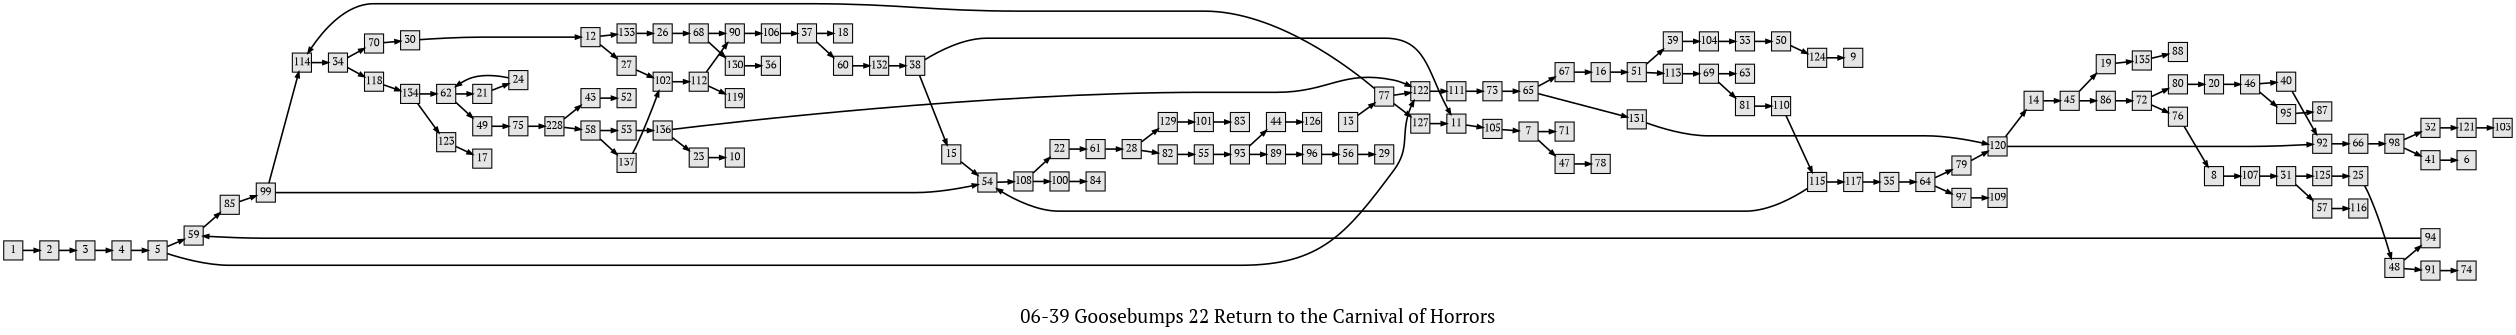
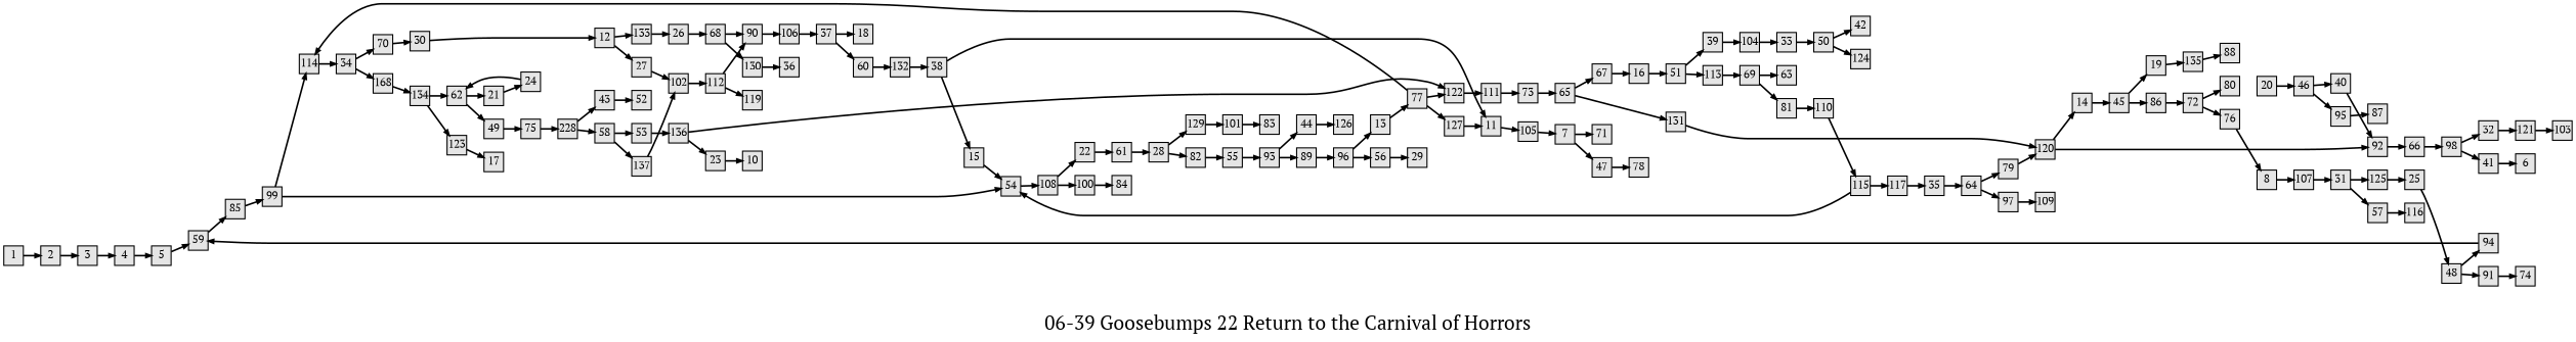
  digraph {
    fontname="PT Serif"
    fontsize=36
    label="06-39 Goosebumps 22 Return to the Carnival of Horrors"
    nodesep=0.35
    ordering=out
    rankdir=LR
    ranksep=0.45
    node [fillcolor=grey90 fixedsize=true fontname="PT Serif" fontsize=20 labelfloat=true margin="0,0" penwidth=2 regular=true shape=rect style=filled]
    edge [fontname="PT Serif" fontsize=12 labelfloat=true penwidth=3]
    1
    2
    3
    4
    5
    59
    122
    85
    111
    99
    73
    7
    71
    47
    78
    8
    107
    31
    125
    57
    11
    105
    12
    133
    27
    26
    102
    68
    112
    13
    77
    114
    127
    34
    14
    45
    19
    86
    135
    72
    15
    54
    108
    22
    100
    16
    51
    39
    113
    104
    69
    88
    20
    46
    40
    95
    92
    87
    21
    24
    62
    49
    61
    28
    129
    82
    23
    10
    75
    25
    48
    94
    91
    74
    90
    130
    106
    36
    119
    101
    55
    83
    93
    30
    116
    32
    121
    103
    33
    50
+   42
    124
-   9
    70
-   118
+   118 [label=168]
    134
    123
    35
    64
    79
    97
    120
    109
    37
    18
    60
    132
    38
    66
    98
    41
    6
    110
    115
    117
    43
    52
    44
    126
    80
    76
    n122 [label=228]
    58
    63
    81
    53
    136
    84
    89
    96
    56
    29
    137
    65
    67
    131
    17
    1 -> 2
    2 -> 3
    3 -> 4
    4 -> 5
    5 -> 59
-   5 -> 122
    59 -> 85
    122 -> 111
    85 -> 99
    111 -> 73
    99 -> 114
    99 -> 54
    73 -> 65
    7 -> 71
    7 -> 47
    47 -> 78
    8 -> 107
    107 -> 31
    31 -> 125
    31 -> 57
    125 -> 25
    57 -> 116
    11 -> 105
    105 -> 7
    12 -> 133
    12 -> 27
    133 -> 26
    27 -> 102
    26 -> 68
    102 -> 112
    68 -> 90
    68 -> 130
    112 -> 90
    112 -> 119
    13 -> 77
    77 -> 122
    77 -> 114
    77 -> 127
    114 -> 34
    127 -> 11
    34 -> 70
    34 -> 118
    14 -> 45
    45 -> 19
    45 -> 86
    19 -> 135
    86 -> 72
    135 -> 88
    72 -> 80
    72 -> 76
    15 -> 54
    54 -> 108
    108 -> 22
    108 -> 100
    22 -> 61
    100 -> 84
    16 -> 51
    51 -> 39
    51 -> 113
    39 -> 104
    113 -> 69
    104 -> 33
    69 -> 63
    69 -> 81
    20 -> 46
    46 -> 40
    46 -> 95
    40 -> 92
    95 -> 87
    92 -> 66
    21 -> 24
    24 -> 62
    62 -> 21
    62 -> 49
    49 -> 75
    61 -> 28
    28 -> 129
    28 -> 82
    129 -> 101
    82 -> 55
    23 -> 10
    75 -> n122
    25 -> 48
    48 -> 94
    48 -> 91
    94 -> 59
    91 -> 74
    90 -> 106
    130 -> 36
    106 -> 37
    101 -> 83
    55 -> 93
    93 -> 44
    93 -> 89
    30 -> 12
    32 -> 121
    121 -> 103
    33 -> 50
+   50 -> 42
    50 -> 124
-   124 -> 9
    70 -> 30
    118 -> 134
    134 -> 62
    134 -> 123
    123 -> 17
    35 -> 64
    64 -> 79
    64 -> 97
    79 -> 120
    97 -> 109
    120 -> 14
    120 -> 92
    37 -> 18
    37 -> 60
    60 -> 132
    132 -> 38
    38 -> 11
    38 -> 15
    66 -> 98
    98 -> 32
    98 -> 41
    41 -> 6
    110 -> 115
    115 -> 54
    115 -> 117
    117 -> 35
    43 -> 52
    44 -> 126
-   80 -> 20
    76 -> 8
    n122 -> 43
    n122 -> 58
    58 -> 53
    58 -> 137
    81 -> 110
    53 -> 136
    136 -> 122
    136 -> 23
    89 -> 96
+   96 -> 13
    96 -> 56
    56 -> 29
    137 -> 102
    65 -> 67
    65 -> 131
    67 -> 16
    131 -> 120
  }
